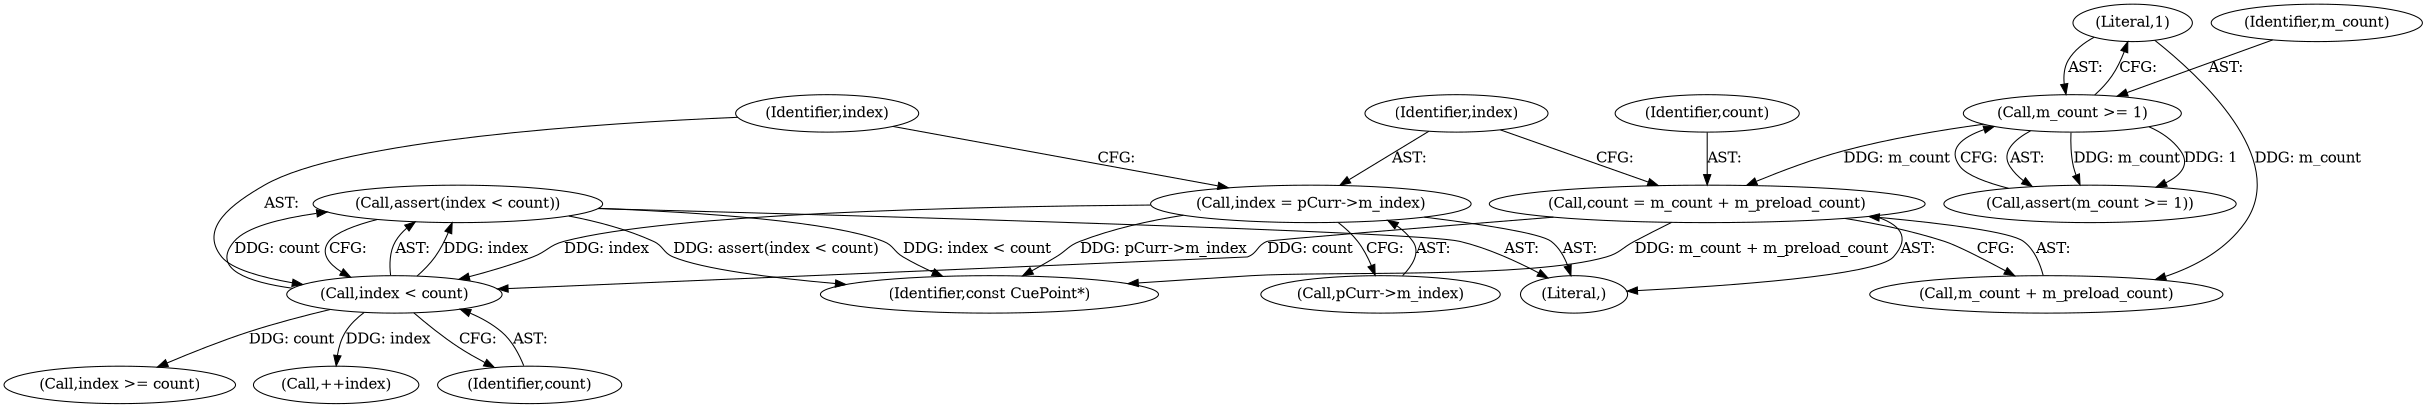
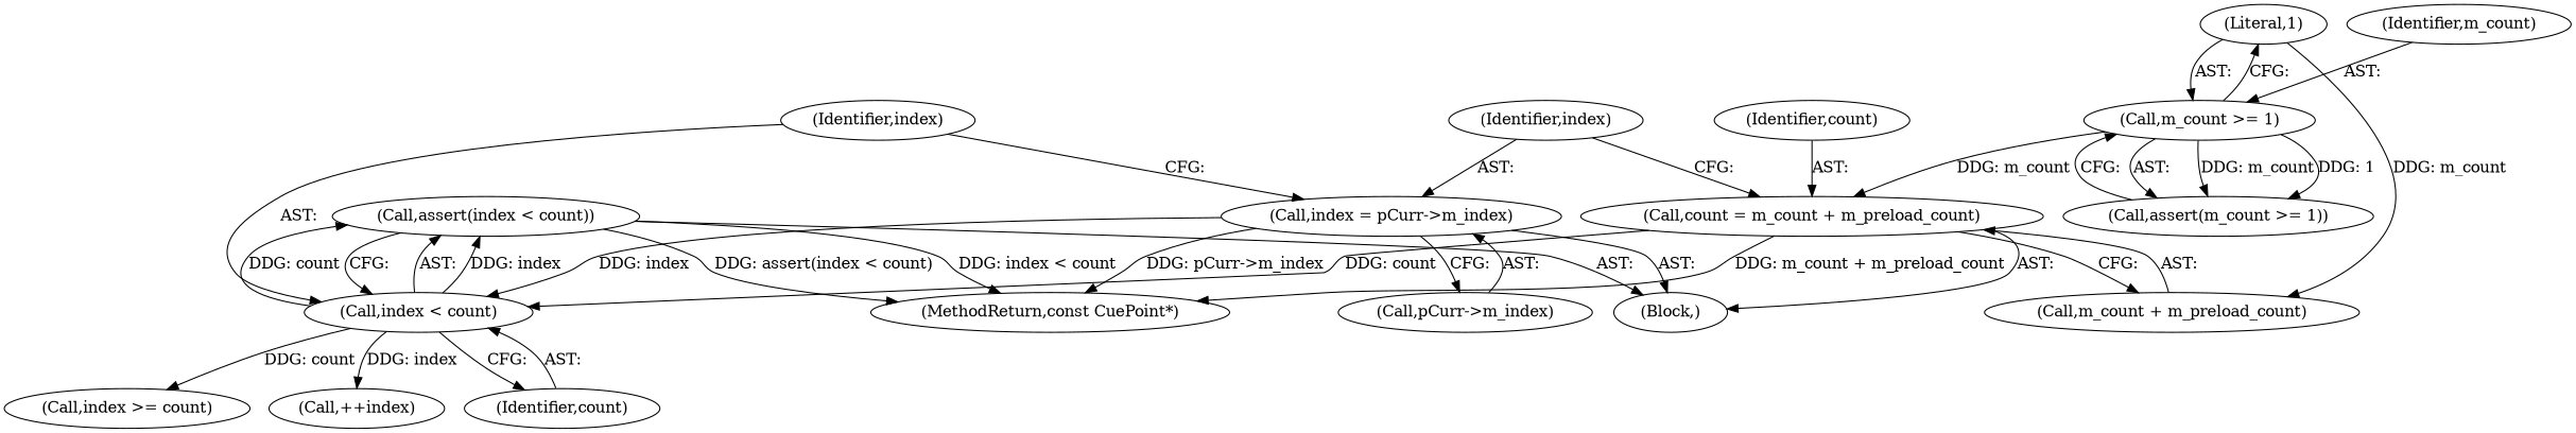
  digraph {
    fontname="DejaVu Serif"
    node [fontname="DejaVu Serif"]
    edge [fontname="DejaVu Serif"]
    n1 [label="(Call,assert(index < count))"]
    n2 [label="(Call,index < count)"]
-   n3 [label="(Identifier,const CuePoint*)"]
-   n4 [label="(Literal,)"]
+   n3 [label="(MethodReturn,const CuePoint*)"]
+   n4 [label="(Block,)"]
    n5 [label="(Call,index >= count)"]
    n6 [label="(Call,++index)"]
    n7 [label="(Identifier,count)"]
    n8 [label="(Call,index = pCurr->m_index)"]
    n9 [label="(Call,pCurr->m_index)"]
    n10 [label="(Call,count = m_count + m_preload_count)"]
    n11 [label="(Call,m_count + m_preload_count)"]
    n12 [label="(Call,m_count >= 1)"]
    n13 [label="(Call,assert(m_count >= 1))"]
    n14 [label="(Literal,1)"]
    n15 [label="(Identifier,index)"]
    n16 [label="(Identifier,m_count)"]
    n17 [label="(Identifier,count)"]
    n18 [label="(Identifier,index)"]
    n1 -> n2 [label="CFG: "]
    n1 -> n3 [label="DDG: index < count"]
    n1 -> n3 [label="DDG: assert(index < count)"]
    n1 -> n4 [label="AST: "]
    n2 -> n1 [label="AST: "]
    n2 -> n1 [label="DDG: index"]
    n2 -> n1 [label="DDG: count"]
    n2 -> n5 [label="DDG: count"]
    n2 -> n6 [label="DDG: index"]
    n2 -> n7 [label="CFG: "]
    n7 -> n2 [label="AST: "]
    n8 -> n2 [label="DDG: index"]
    n8 -> n3 [label="DDG: pCurr->m_index"]
    n8 -> n4 [label="AST: "]
    n8 -> n9 [label="CFG: "]
    n9 -> n8 [label="AST: "]
    n10 -> n2 [label="DDG: count"]
    n10 -> n3 [label="DDG: m_count + m_preload_count"]
    n10 -> n4 [label="AST: "]
    n10 -> n11 [label="CFG: "]
    n11 -> n10 [label="AST: "]
    n12 -> n10 [label="DDG: m_count"]
    n12 -> n13 [label="AST: "]
    n12 -> n13 [label="DDG: m_count"]
    n12 -> n13 [label="DDG: 1"]
    n12 -> n14 [label="CFG: "]
    n13 -> n12 [label="CFG: "]
    n14 -> n11 [label="DDG: m_count"]
    n14 -> n12 [label="AST: "]
    n15 -> n2 [label="AST: "]
    n15 -> n8 [label="CFG: "]
    n16 -> n12 [label="AST: "]
    n17 -> n10 [label="AST: "]
    n18 -> n8 [label="AST: "]
    n18 -> n10 [label="CFG: "]
  }
